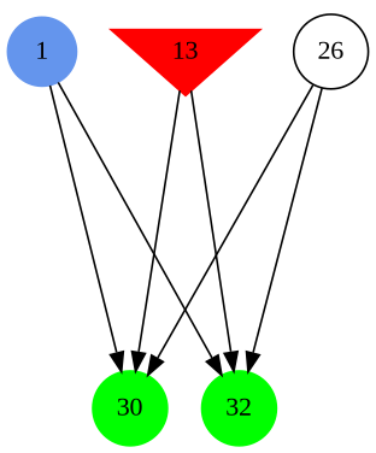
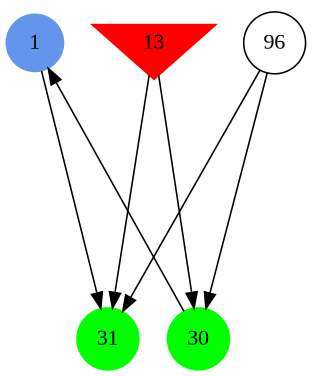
  digraph {
    fontname="Liberation Serif"
    ranksep=2.0
    node [color=green fontname="Liberation Serif" shape=circle style=filled]
    edge [fontname="Liberation Serif"]
    1 [color=cornflowerblue]
    13 [color=red shape=invtriangle]
-   26 [color=black style=""]
+   26 [color=black label=96 style=""]
    30
-   31 [label=32]
+   31
    subgraph sub_1 {
      rank=same
      1
      13
    }
    subgraph sub_2 {
      rank=same
      26
    }
    subgraph sub_3 {
      rank=same
      30
      31
    }
-   1 -> 30
+   30 -> 1
    1 -> 31
    13 -> 30
    13 -> 31
    26 -> 30
    26 -> 31
  }
